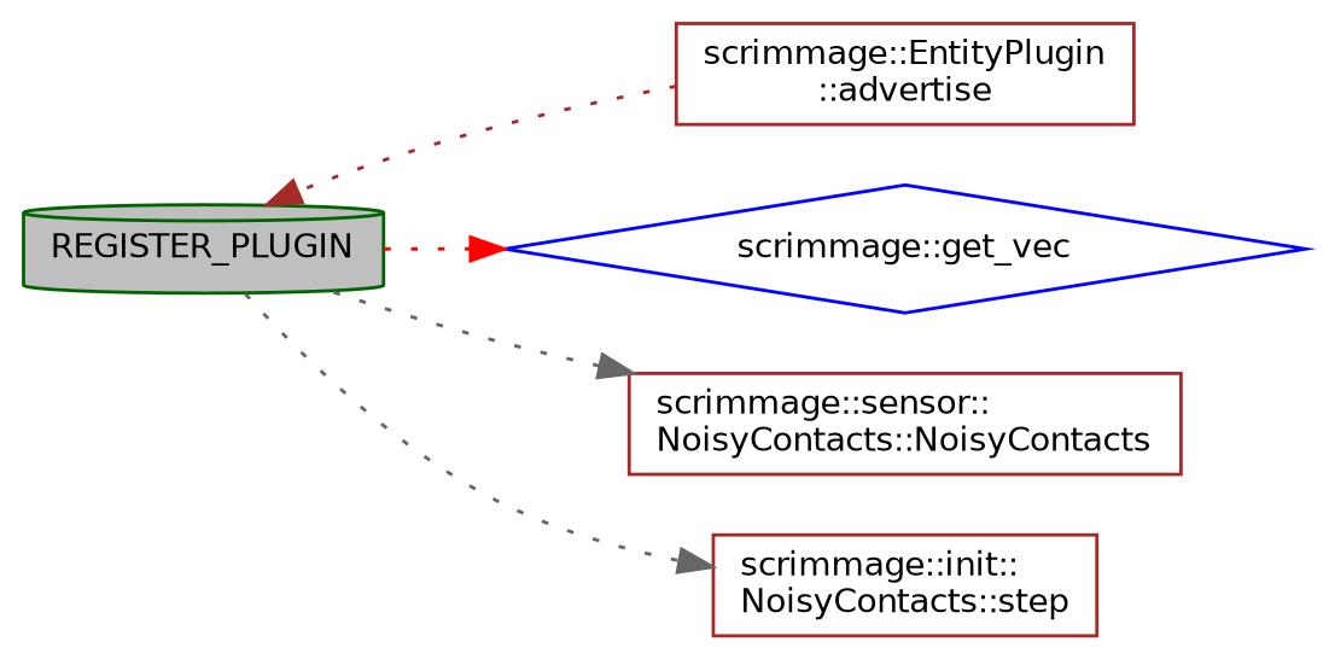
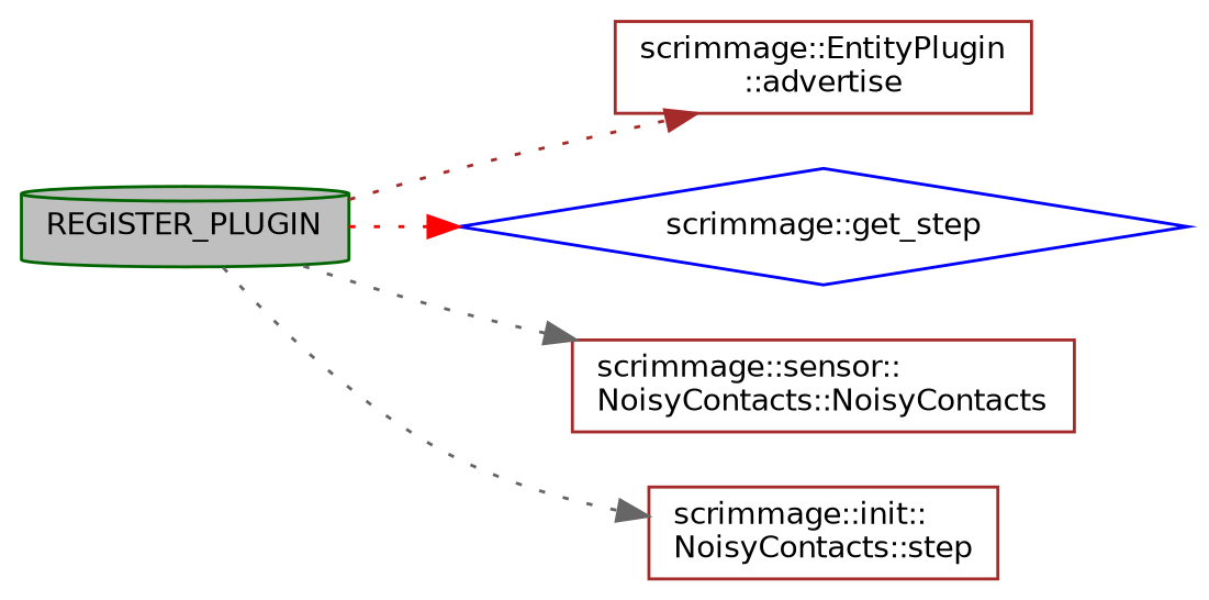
  digraph {
    rankdir=LR
    node [color=brown fillcolor=white fontname=Helvetica fontsize=10 shape=box style=filled]
    edge [color=gray40 fontname=Helvetica fontsize=10 labelfontname=Helvetica labelfontsize=10 style=dotted]
    n1 [color=darkgreen fillcolor=grey75 fontcolor=black height=0.2 label=REGISTER_PLUGIN shape=cylinder width=0.4]
    n2 [height=0.2 label="scrimmage::EntityPlugin\l::advertise" width=0.4]
-   n3 [color=blue height=0.2 label="scrimmage::get_vec" shape=diamond width=0.4]
+   n3 [color=blue height=0.2 label="scrimmage::get_step" shape=diamond width=0.4]
    n4 [height=0.2 label="scrimmage::sensor::\lNoisyContacts::NoisyContacts" width=0.4]
    n5 [height=0.2 label="scrimmage::init::\lNoisyContacts::step" width=0.4]
-   n2 -> n1 [color=brown]
+   n1 -> n2 [color=brown]
    n1 -> n3 [color=red]
    n1 -> n4
    n1 -> n5
  }
